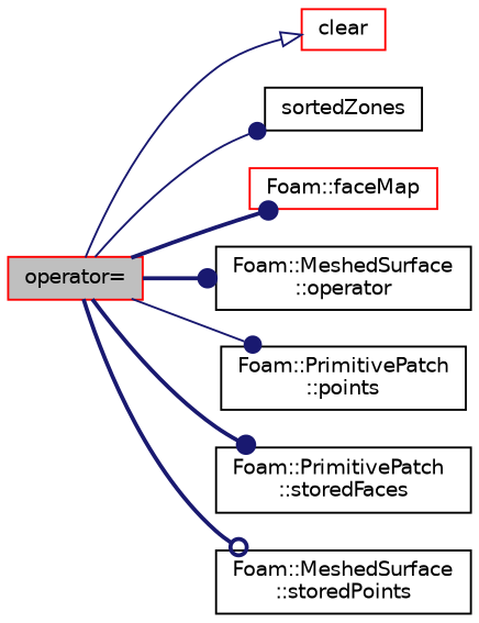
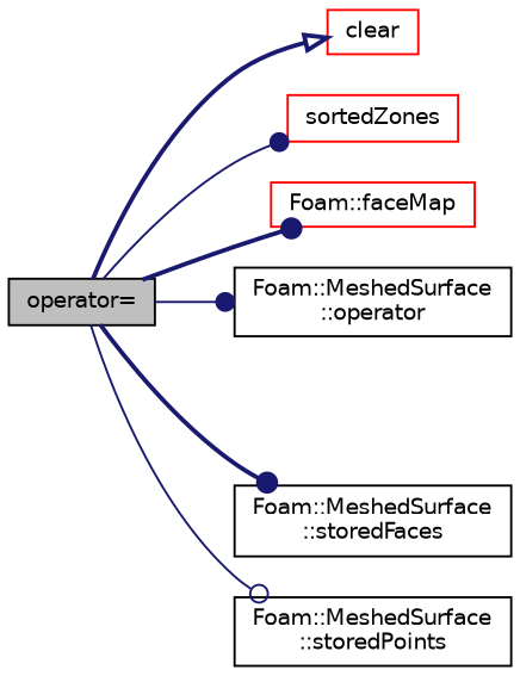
  digraph {
    rankdir=LR
    node [color=black fontname=Helvetica fontsize=10 shape=record]
    edge [arrowhead=dot color=midnightblue fontname=Helvetica fontsize=10 labelfontname=Helvetica labelfontsize=10 style=solid]
-   n1 [color=red fillcolor=grey75 fontcolor=black height=0.2 label="operator=" style=filled width=0.4]
+   n1 [fillcolor=grey75 fontcolor=black height=0.2 label="operator=" style=filled width=0.4]
    n2 [color=red height=0.2 label=clear width=0.4]
-   n3 [height=0.2 label=sortedZones width=0.4]
+   n3 [color=red height=0.2 label=sortedZones width=0.4]
    n4 [color=red height=0.2 label="Foam::faceMap" width=0.4]
    n5 [height=0.2 label="Foam::MeshedSurface\l::operator" width=0.4]
-   n6 [height=0.2 label="Foam::PrimitivePatch\l::points" width=0.4]
-   n7 [height=0.2 label="Foam::PrimitivePatch\l::storedFaces" width=0.4]
+   n7 [height=0.2 label="Foam::MeshedSurface\l::storedFaces" width=0.4]
    n8 [height=0.2 label="Foam::MeshedSurface\l::storedPoints" width=0.4]
-   n1 -> n2 [arrowhead=onormal]
+   n1 -> n2 [arrowhead=onormal style=bold]
    n1 -> n3
    n1 -> n4 [style=bold]
-   n1 -> n5 [style=bold]
-   n1 -> n6
+   n1 -> n5
    n1 -> n7 [style=bold]
-   n1 -> n8 [arrowhead=odot style=bold]
+   n1 -> n8 [arrowhead=odot]
  }
